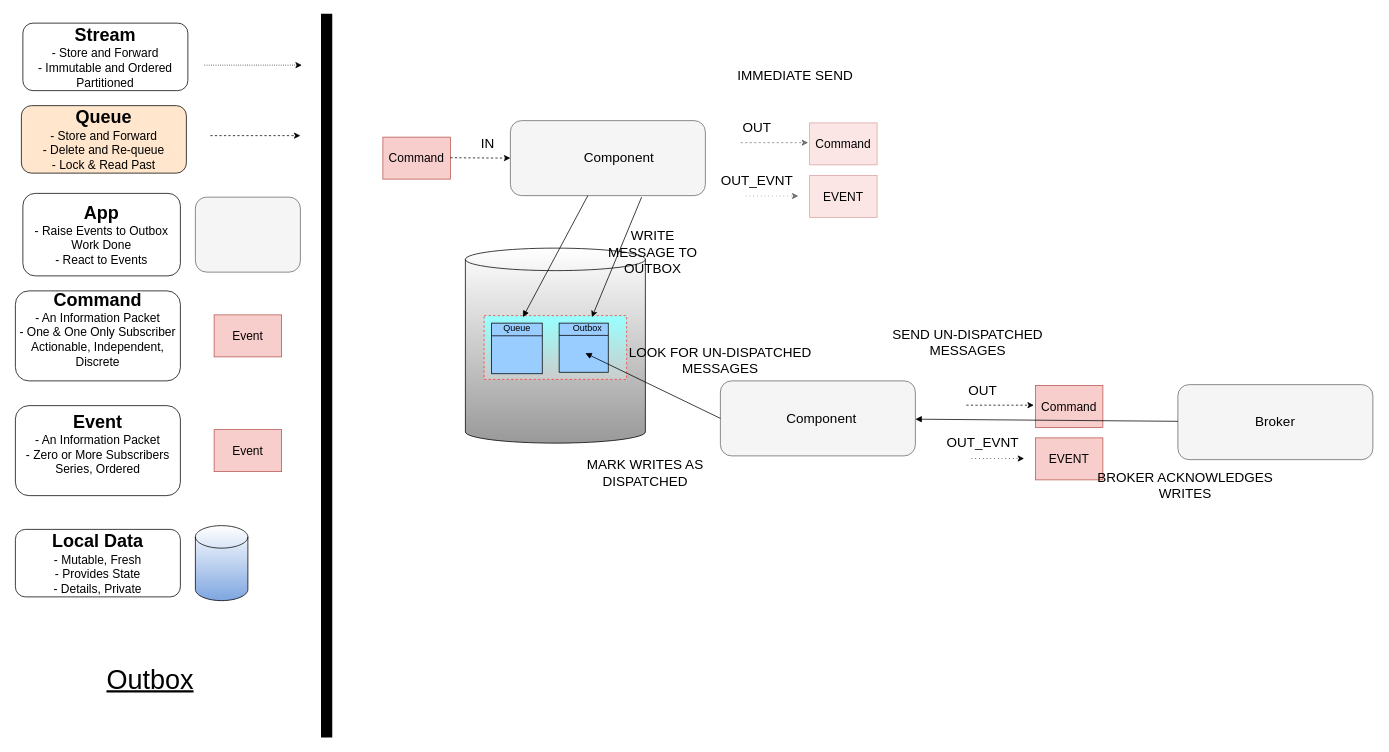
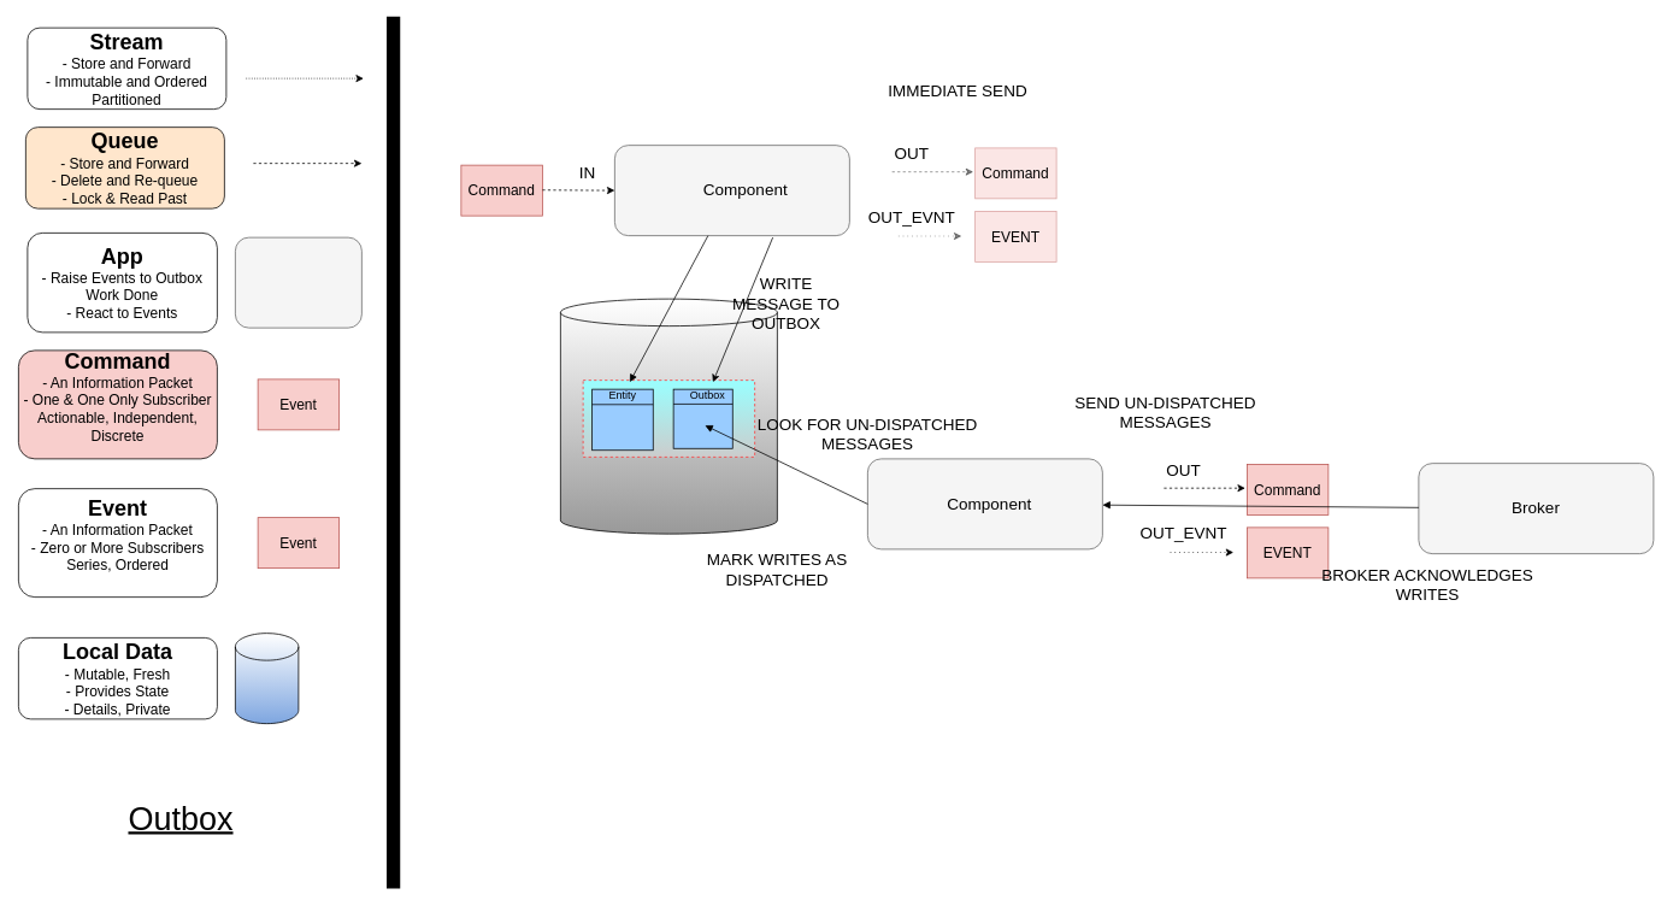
  <mxCell id="0" />
  <mxCell id="1" parent="0" />
  <mxCell id="2" value="" style="shape=cylinder3;whiteSpace=wrap;html=1;boundedLbl=1;backgroundOutline=1;size=15;gradientColor=#999999;" parent="1" vertex="1"><mxGeometry x="620" y="330" width="240" height="260" as="geometry" /></mxCell>
  <mxCell id="3" value="&lt;font style=&quot;font-size: 16px&quot;&gt;Command&lt;/font&gt;" style="rounded=0;whiteSpace=wrap;html=1;fillColor=#f8cecc;strokeColor=#b85450;" parent="1" vertex="1"><mxGeometry x="510" y="182" width="90" height="56" as="geometry" /></mxCell>
  <mxCell id="4" value="" style="rounded=0;whiteSpace=wrap;html=1;strokeColor=#FF3333;dashed=1;fillColor=#99FFFF;gradientColor=#CCCCCC;" parent="1" vertex="1"><mxGeometry x="645" y="420" width="190" height="85" as="geometry" /></mxCell>
  <mxCell id="5" value="&lt;span style=&quot;font-size: 36px;&quot;&gt;&lt;u&gt;Outbox&lt;/u&gt;&lt;/span&gt;" style="text;html=1;strokeColor=none;fillColor=none;align=center;verticalAlign=middle;whiteSpace=wrap;rounded=0;" parent="1" vertex="1"><mxGeometry x="30" y="870" width="340" height="70" as="geometry" /></mxCell>
  <mxCell id="6" value="" style="rounded=1;whiteSpace=wrap;html=1;fillColor=#f5f5f5;strokeColor=#666666;fontColor=#333333;" parent="1" vertex="1"><mxGeometry x="680" y="160" width="260" height="100" as="geometry" /></mxCell>
  <mxCell id="7" value="&lt;font style=&quot;font-size: 18px&quot;&gt;Component&lt;/font&gt;" style="text;html=1;strokeColor=none;fillColor=none;align=center;verticalAlign=middle;whiteSpace=wrap;rounded=0;" parent="1" vertex="1"><mxGeometry x="770" y="185" width="110" height="50" as="geometry" /></mxCell>
  <mxCell id="8" value="" style="endArrow=classic;html=1;dashed=1;" parent="1" edge="1"><mxGeometry width="50" height="50" relative="1" as="geometry"><mxPoint x="600" y="209.5" as="sourcePoint" /><mxPoint x="680" y="210" as="targetPoint" /></mxGeometry></mxCell>
  <mxCell id="9" value="&lt;font style=&quot;font-size: 18px&quot;&gt;IN&lt;/font&gt;" style="text;html=1;strokeColor=none;fillColor=none;align=center;verticalAlign=middle;whiteSpace=wrap;rounded=0;" parent="1" vertex="1"><mxGeometry x="620" y="181" width="60" height="20" as="geometry" /></mxCell>
  <mxCell id="10" value="&lt;font style=&quot;font-size: 16px&quot;&gt;EVENT&lt;/font&gt;" style="rounded=0;whiteSpace=wrap;html=1;fillColor=#f8cecc;strokeColor=#b85450;" parent="1" vertex="1"><mxGeometry x="1380" y="583" width="90" height="56" as="geometry" /></mxCell>
  <mxCell id="11" value="" style="endArrow=none;html=1;rounded=0;endFill=0;startArrow=block;startFill=1;" parent="1" source="33" target="6" edge="1"><mxGeometry width="50" height="50" relative="1" as="geometry"><mxPoint x="460" y="110" as="sourcePoint" /><mxPoint x="510" y="60" as="targetPoint" /></mxGeometry></mxCell>
  <mxCell id="12" value="&lt;font style=&quot;font-size: 18px&quot;&gt;OUT_EVNT&lt;/font&gt;" style="text;html=1;strokeColor=none;fillColor=none;align=center;verticalAlign=middle;whiteSpace=wrap;rounded=0;" parent="1" vertex="1"><mxGeometry x="1280" y="580" width="60" height="20" as="geometry" /></mxCell>
  <mxCell id="13" value="" style="endArrow=classic;html=1;dashed=1;" parent="1" edge="1"><mxGeometry width="50" height="50" relative="1" as="geometry"><mxPoint x="1288" y="539.41" as="sourcePoint" /><mxPoint x="1378" y="539.41" as="targetPoint" /></mxGeometry></mxCell>
  <mxCell id="14" value="&lt;font style=&quot;font-size: 18px&quot;&gt;OUT&lt;/font&gt;" style="text;html=1;strokeColor=none;fillColor=none;align=center;verticalAlign=middle;whiteSpace=wrap;rounded=0;" parent="1" vertex="1"><mxGeometry x="1280" y="510" width="60" height="20" as="geometry" /></mxCell>
  <mxCell id="15" value="&lt;font style=&quot;font-size: 16px&quot;&gt;Command&lt;/font&gt;" style="rounded=0;whiteSpace=wrap;html=1;fillColor=#f8cecc;strokeColor=#b85450;" parent="1" vertex="1"><mxGeometry x="1380" y="513" width="90" height="56" as="geometry" /></mxCell>
  <mxCell id="16" value="" style="rounded=0;whiteSpace=wrap;html=1;strokeColor=#000000;strokeWidth=5;fillColor=#000000;fontSize=14;" parent="1" vertex="1"><mxGeometry x="430" y="20" width="10" height="960" as="geometry" /></mxCell>
  <mxCell id="17" value="&lt;font style=&quot;&quot;&gt;&lt;font style=&quot;font-size: 24px;&quot;&gt;&lt;b&gt;Stream&lt;/b&gt;&lt;/font&gt;&lt;br&gt;&lt;span style=&quot;font-size: 16px;&quot;&gt;- Store and Forward&lt;/span&gt;&lt;br&gt;&lt;span style=&quot;font-size: 16px;&quot;&gt;- Immutable and Ordered&lt;br&gt;Partitioned&lt;br&gt;&lt;/span&gt;&lt;/font&gt;" style="rounded=1;whiteSpace=wrap;html=1;" parent="1" vertex="1"><mxGeometry x="30" y="30" width="220" height="90" as="geometry" /></mxCell>
  <mxCell id="18" value="" style="endArrow=classic;html=1;dashed=1;dashPattern=1 2;" parent="1" edge="1"><mxGeometry width="50" height="50" relative="1" as="geometry"><mxPoint x="272" y="86" as="sourcePoint" /><mxPoint x="402" y="86" as="targetPoint" /></mxGeometry></mxCell>
  <mxCell id="19" value="&lt;font style=&quot;&quot;&gt;&lt;span style=&quot;font-size: 24px;&quot;&gt;&lt;b&gt;App&lt;br&gt;&lt;/b&gt;&lt;/span&gt;&lt;span style=&quot;font-size: 16px;&quot;&gt;- &lt;/span&gt;&lt;span style=&quot;font-size: 16px;&quot;&gt;Raise Events to Outbox Work Done&lt;br&gt;- React to Events&lt;br&gt;&lt;/span&gt;&lt;/font&gt;" style="rounded=1;whiteSpace=wrap;html=1;" parent="1" vertex="1"><mxGeometry x="30" y="257" width="210" height="110" as="geometry" /></mxCell>
  <mxCell id="20" value="" style="rounded=1;whiteSpace=wrap;html=1;fillColor=#f5f5f5;strokeColor=#666666;fontColor=#333333;" parent="1" vertex="1"><mxGeometry x="260" y="262" width="140" height="100" as="geometry" /></mxCell>
  <mxCell id="21" value="&lt;font style=&quot;font-size: 16px&quot;&gt;Event&lt;/font&gt;" style="rounded=0;whiteSpace=wrap;html=1;fillColor=#f8cecc;strokeColor=#b85450;" parent="1" vertex="1"><mxGeometry x="285" y="419" width="90" height="56" as="geometry" /></mxCell>
- <mxCell id="22" value="&lt;font style=&quot;&quot;&gt;&lt;span style=&quot;font-size: 24px;&quot;&gt;&lt;b&gt;Command&lt;br&gt;&lt;/b&gt;&lt;/span&gt;&lt;span style=&quot;font-size: 16px;&quot;&gt;- An Information Packet&lt;br&gt;&lt;/span&gt;&lt;span style=&quot;font-size: 16px;&quot;&gt;- One &amp;amp; One Only Subscriber&lt;br&gt;Actionable, Independent, Discrete&lt;br&gt;&lt;br&gt;&lt;/span&gt;&lt;/font&gt;" style="rounded=1;whiteSpace=wrap;html=1;" parent="1" vertex="1"><mxGeometry x="20" y="387" width="220" height="120" as="geometry" /></mxCell>
+ <mxCell id="22" value="&lt;font style=&quot;&quot;&gt;&lt;span style=&quot;font-size: 24px;&quot;&gt;&lt;b&gt;Command&lt;br&gt;&lt;/b&gt;&lt;/span&gt;&lt;span style=&quot;font-size: 16px;&quot;&gt;- An Information Packet&lt;br&gt;&lt;/span&gt;&lt;span style=&quot;font-size: 16px;&quot;&gt;- One &amp;amp; One Only Subscriber&lt;br&gt;Actionable, Independent, Discrete&lt;br&gt;&lt;br&gt;&lt;/span&gt;&lt;/font&gt;" style="rounded=1;whiteSpace=wrap;html=1;fillColor=#f8cecc;" parent="1" vertex="1"><mxGeometry x="20" y="387" width="220" height="120" as="geometry" /></mxCell>
  <mxCell id="23" value="" style="shape=cylinder3;whiteSpace=wrap;html=1;boundedLbl=1;backgroundOutline=1;size=15;gradientColor=#7EA6E0;" parent="1" vertex="1"><mxGeometry x="260" y="700" width="70" height="100" as="geometry" /></mxCell>
  <mxCell id="24" value="&lt;font style=&quot;&quot;&gt;&lt;font style=&quot;font-size: 24px;&quot;&gt;&lt;b&gt;Local Data&lt;/b&gt;&lt;/font&gt;&lt;br&gt;&lt;span style=&quot;font-size: 16px;&quot;&gt;- Mutable, Fresh&lt;br&gt;&lt;/span&gt;&lt;span style=&quot;font-size: 16px;&quot;&gt;- Provides State&lt;br&gt;- Details, Private&lt;br&gt;&lt;/span&gt;&lt;/font&gt;" style="rounded=1;whiteSpace=wrap;html=1;" parent="1" vertex="1"><mxGeometry x="20" y="705" width="220" height="90" as="geometry" /></mxCell>
  <mxCell id="25" value="&lt;font style=&quot;&quot;&gt;&lt;font style=&quot;font-size: 24px;&quot;&gt;&lt;b&gt;Queue&lt;/b&gt;&lt;/font&gt;&lt;br&gt;&lt;span style=&quot;font-size: 16px;&quot;&gt;- Store and Forward&lt;/span&gt;&lt;br&gt;&lt;span style=&quot;font-size: 16px;&quot;&gt;- Delete and Re-queue&lt;br&gt;- Lock &amp;amp; Read Past&lt;br&gt;&lt;/span&gt;&lt;/font&gt;" style="rounded=1;whiteSpace=wrap;html=1;fillColor=#ffe6cc;" parent="1" vertex="1"><mxGeometry x="28" y="140" width="220" height="90" as="geometry" /></mxCell>
  <mxCell id="26" value="&lt;font style=&quot;font-size: 16px&quot;&gt;Event&lt;/font&gt;" style="rounded=0;whiteSpace=wrap;html=1;fillColor=#f8cecc;strokeColor=#b85450;" parent="1" vertex="1"><mxGeometry x="285" y="572" width="90" height="56" as="geometry" /></mxCell>
  <mxCell id="27" value="&lt;font style=&quot;&quot;&gt;&lt;span style=&quot;font-size: 24px;&quot;&gt;&lt;b&gt;Event&lt;br&gt;&lt;/b&gt;&lt;/span&gt;&lt;span style=&quot;font-size: 16px;&quot;&gt;- An Information Packet&lt;br&gt;&lt;/span&gt;&lt;span style=&quot;font-size: 16px;&quot;&gt;- Zero or More Subscribers&lt;br&gt;Series, Ordered&lt;br&gt;&lt;br&gt;&lt;/span&gt;&lt;/font&gt;" style="rounded=1;whiteSpace=wrap;html=1;" parent="1" vertex="1"><mxGeometry x="20" y="540" width="220" height="120" as="geometry" /></mxCell>
  <mxCell id="28" value="" style="endArrow=classic;html=1;dashed=1;" parent="1" edge="1"><mxGeometry width="50" height="50" relative="1" as="geometry"><mxPoint x="280" y="180" as="sourcePoint" /><mxPoint x="400" y="180" as="targetPoint" /></mxGeometry></mxCell>
  <mxCell id="29" value="" style="endArrow=classic;html=1;dashed=1;dashPattern=1 4;" parent="1" edge="1"><mxGeometry width="50" height="50" relative="1" as="geometry"><mxPoint x="1295" y="610.5" as="sourcePoint" /><mxPoint x="1365" y="610.5" as="targetPoint" /></mxGeometry></mxCell>
  <mxCell id="30" value="&lt;font style=&quot;font-size: 18px&quot;&gt;WRITE MESSAGE TO OUTBOX&lt;br&gt;&lt;br&gt;&lt;/font&gt;" style="text;html=1;strokeColor=none;fillColor=none;align=center;verticalAlign=middle;whiteSpace=wrap;rounded=0;" parent="1" vertex="1"><mxGeometry x="800" y="307" width="140" height="80" as="geometry" /></mxCell>
  <mxCell id="31" value="" style="whiteSpace=wrap;html=1;aspect=fixed;fillColor=#99CCFF;" parent="1" vertex="1"><mxGeometry x="655" y="430" width="67.5" height="67.5" as="geometry" /></mxCell>
  <mxCell id="32" value="" style="endArrow=none;html=1;rounded=0;exitX=0;exitY=0.25;exitDx=0;exitDy=0;entryX=1;entryY=0.25;entryDx=0;entryDy=0;" parent="1" source="31" target="31" edge="1"><mxGeometry width="50" height="50" relative="1" as="geometry"><mxPoint x="972.5" y="623" as="sourcePoint" /><mxPoint x="1022.5" y="573" as="targetPoint" /></mxGeometry></mxCell>
- <mxCell id="33" value="&lt;font style=&quot;font-size: 12px;&quot;&gt;Queue&lt;/font&gt;" style="text;html=1;strokeColor=none;fillColor=none;align=center;verticalAlign=middle;whiteSpace=wrap;rounded=0;" parent="1" vertex="1"><mxGeometry x="658.75" y="422" width="60" height="30" as="geometry" /></mxCell>
+ <mxCell id="33" value="&lt;font style=&quot;font-size: 12px;&quot;&gt;Entity&lt;/font&gt;" style="text;html=1;strokeColor=none;fillColor=none;align=center;verticalAlign=middle;whiteSpace=wrap;rounded=0;" parent="1" vertex="1"><mxGeometry x="658.75" y="422" width="60" height="30" as="geometry" /></mxCell>
  <mxCell id="34" value="" style="whiteSpace=wrap;html=1;aspect=fixed;fillColor=#99CCFF;" parent="1" vertex="1"><mxGeometry x="745" y="430" width="65.5" height="65.5" as="geometry" /></mxCell>
  <mxCell id="35" value="" style="endArrow=none;html=1;rounded=0;exitX=0;exitY=0.25;exitDx=0;exitDy=0;entryX=1;entryY=0.25;entryDx=0;entryDy=0;" parent="1" source="34" target="34" edge="1"><mxGeometry width="50" height="50" relative="1" as="geometry"><mxPoint x="1057.5" y="623" as="sourcePoint" /><mxPoint x="1107.5" y="573" as="targetPoint" /></mxGeometry></mxCell>
  <mxCell id="36" value="&lt;font style=&quot;font-size: 12px;&quot;&gt;Outbox&lt;/font&gt;" style="text;html=1;strokeColor=none;fillColor=none;align=center;verticalAlign=middle;whiteSpace=wrap;rounded=0;" parent="1" vertex="1"><mxGeometry x="752.5" y="422" width="60" height="30" as="geometry" /></mxCell>
  <mxCell id="37" value="" style="rounded=1;whiteSpace=wrap;html=1;fillColor=#f5f5f5;strokeColor=#666666;fontColor=#333333;" parent="1" vertex="1"><mxGeometry x="960" y="507" width="260" height="100" as="geometry" /></mxCell>
  <mxCell id="38" value="&lt;font style=&quot;font-size: 18px&quot;&gt;Component&lt;/font&gt;" style="text;html=1;strokeColor=none;fillColor=none;align=center;verticalAlign=middle;whiteSpace=wrap;rounded=0;" parent="1" vertex="1"><mxGeometry x="1040" y="532" width="110" height="50" as="geometry" /></mxCell>
  <mxCell id="39" value="" style="endArrow=none;html=1;rounded=0;endFill=0;startArrow=block;startFill=1;entryX=0;entryY=0.5;entryDx=0;entryDy=0;" parent="1" target="37" edge="1"><mxGeometry width="50" height="50" relative="1" as="geometry"><mxPoint x="780" y="470" as="sourcePoint" /><mxPoint x="793.293" y="270" as="targetPoint" /></mxGeometry></mxCell>
  <mxCell id="40" value="" style="endArrow=classic;html=1;rounded=0;fontSize=12;exitX=0.673;exitY=1.02;exitDx=0;exitDy=0;exitPerimeter=0;" parent="1" source="6" target="36" edge="1"><mxGeometry width="50" height="50" relative="1" as="geometry"><mxPoint x="800" y="490" as="sourcePoint" /><mxPoint x="850" y="440" as="targetPoint" /></mxGeometry></mxCell>
  <mxCell id="41" value="&lt;font style=&quot;font-size: 18px&quot;&gt;LOOK FOR UN-DISPATCHED MESSAGES&lt;br&gt;&lt;/font&gt;" style="text;html=1;strokeColor=none;fillColor=none;align=center;verticalAlign=middle;whiteSpace=wrap;rounded=0;" parent="1" vertex="1"><mxGeometry x="830" y="440" width="260" height="80" as="geometry" /></mxCell>
  <mxCell id="42" value="&lt;font style=&quot;font-size: 16px&quot;&gt;EVENT&lt;/font&gt;" style="rounded=0;whiteSpace=wrap;html=1;fillColor=#f8cecc;strokeColor=#b85450;opacity=50;" parent="1" vertex="1"><mxGeometry x="1079" y="233" width="90" height="56" as="geometry" /></mxCell>
  <mxCell id="43" value="&lt;font style=&quot;font-size: 18px&quot;&gt;OUT_EVNT&lt;/font&gt;" style="text;html=1;strokeColor=none;fillColor=none;align=center;verticalAlign=middle;whiteSpace=wrap;rounded=0;opacity=50;" parent="1" vertex="1"><mxGeometry x="979" y="230" width="60" height="20" as="geometry" /></mxCell>
  <mxCell id="44" value="" style="endArrow=classic;html=1;dashed=1;opacity=50;" parent="1" edge="1"><mxGeometry width="50" height="50" relative="1" as="geometry"><mxPoint x="987" y="189.41" as="sourcePoint" /><mxPoint x="1077" y="189.41" as="targetPoint" /></mxGeometry></mxCell>
  <mxCell id="45" value="&lt;font style=&quot;font-size: 18px&quot;&gt;OUT&lt;/font&gt;" style="text;html=1;strokeColor=none;fillColor=none;align=center;verticalAlign=middle;whiteSpace=wrap;rounded=0;opacity=50;" parent="1" vertex="1"><mxGeometry x="979" y="160" width="60" height="20" as="geometry" /></mxCell>
  <mxCell id="46" value="&lt;font style=&quot;font-size: 16px&quot;&gt;Command&lt;/font&gt;" style="rounded=0;whiteSpace=wrap;html=1;fillColor=#f8cecc;strokeColor=#b85450;opacity=50;" parent="1" vertex="1"><mxGeometry x="1079" y="163" width="90" height="56" as="geometry" /></mxCell>
  <mxCell id="47" value="" style="endArrow=classic;html=1;dashed=1;dashPattern=1 4;opacity=50;" parent="1" edge="1"><mxGeometry width="50" height="50" relative="1" as="geometry"><mxPoint x="994" y="260.5" as="sourcePoint" /><mxPoint x="1064" y="260.5" as="targetPoint" /></mxGeometry></mxCell>
  <mxCell id="48" value="&lt;font style=&quot;font-size: 18px&quot;&gt;SEND UN-DISPATCHED MESSAGES&lt;br&gt;&lt;/font&gt;" style="text;html=1;strokeColor=none;fillColor=none;align=center;verticalAlign=middle;whiteSpace=wrap;rounded=0;" parent="1" vertex="1"><mxGeometry x="1160" y="415.5" width="260" height="80" as="geometry" /></mxCell>
  <mxCell id="49" value="&lt;font style=&quot;font-size: 18px&quot;&gt;IMMEDIATE SEND&lt;br&gt;&lt;/font&gt;" style="text;html=1;strokeColor=none;fillColor=none;align=center;verticalAlign=middle;whiteSpace=wrap;rounded=0;" parent="1" vertex="1"><mxGeometry x="930" y="60" width="260" height="80" as="geometry" /></mxCell>
  <mxCell id="50" value="" style="rounded=1;whiteSpace=wrap;html=1;fillColor=#f5f5f5;strokeColor=#666666;fontColor=#333333;" vertex="1" parent="1"><mxGeometry x="1570" y="512" width="260" height="100" as="geometry" /></mxCell>
  <mxCell id="51" value="&lt;font style=&quot;font-size: 18px&quot;&gt;Broker&lt;/font&gt;" style="text;html=1;strokeColor=none;fillColor=none;align=center;verticalAlign=middle;whiteSpace=wrap;rounded=0;" vertex="1" parent="1"><mxGeometry x="1645" y="536" width="110" height="50" as="geometry" /></mxCell>
  <mxCell id="52" value="" style="endArrow=none;html=1;rounded=0;endFill=0;startArrow=block;startFill=1;" edge="1" parent="1" source="37" target="50"><mxGeometry width="50" height="50" relative="1" as="geometry"><mxPoint x="1120" y="610" as="sourcePoint" /><mxPoint x="1740" y="757" as="targetPoint" /></mxGeometry></mxCell>
  <mxCell id="53" value="&lt;font style=&quot;font-size: 18px&quot;&gt;BROKER ACKNOWLEDGES WRITES&lt;br&gt;&lt;/font&gt;" style="text;html=1;strokeColor=none;fillColor=none;align=center;verticalAlign=middle;whiteSpace=wrap;rounded=0;" vertex="1" parent="1"><mxGeometry x="1450" y="607" width="260" height="80" as="geometry" /></mxCell>
  <mxCell id="54" value="&lt;font style=&quot;font-size: 18px&quot;&gt;MARK WRITES AS DISPATCHED&lt;br&gt;&lt;/font&gt;" style="text;html=1;strokeColor=none;fillColor=none;align=center;verticalAlign=middle;whiteSpace=wrap;rounded=0;" vertex="1" parent="1"><mxGeometry x="730" y="590" width="260" height="80" as="geometry" /></mxCell>
